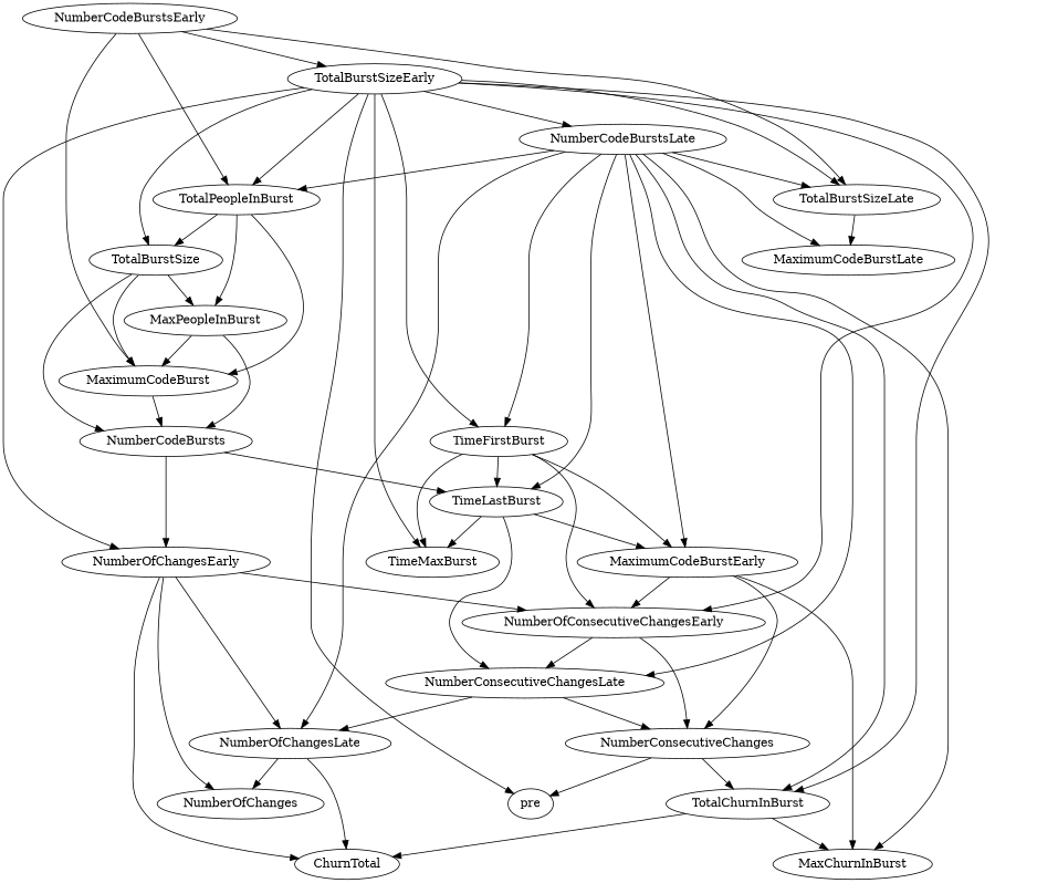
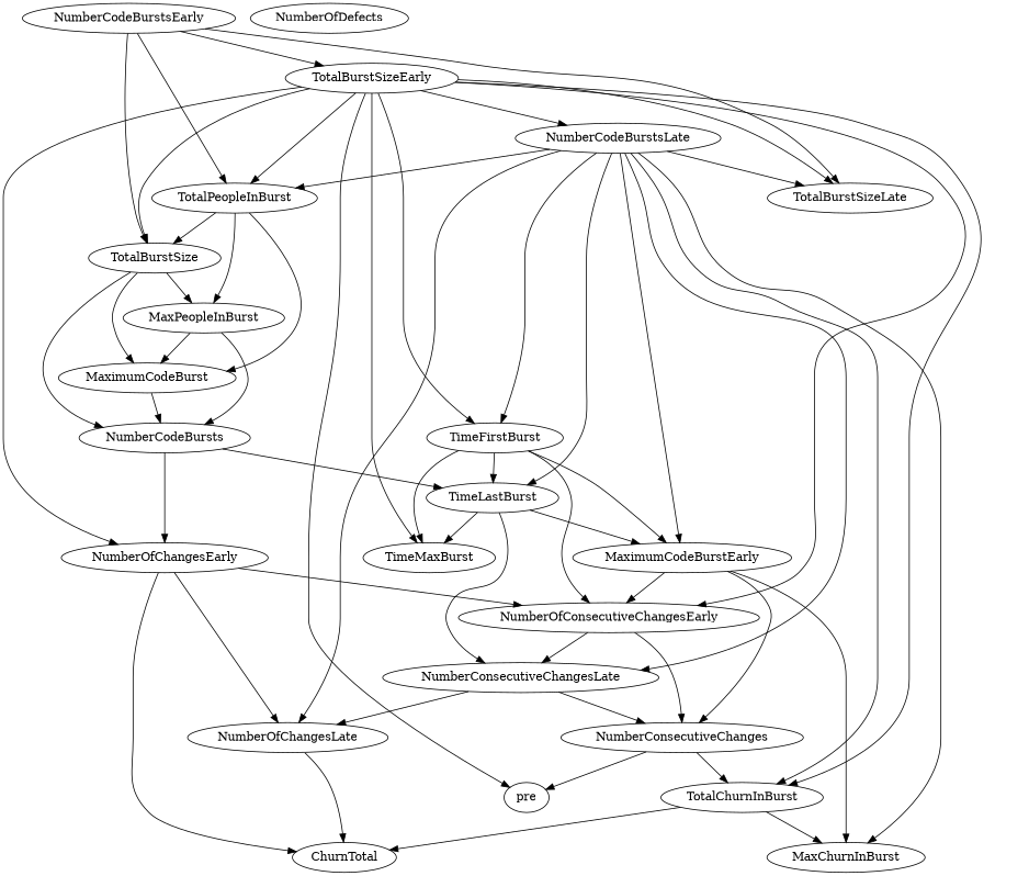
  digraph {
    TotalPeopleInBurst
    MaxPeopleInBurst
    MaximumCodeBurst
    TotalBurstSize
    NumberCodeBursts
    TimeLastBurst
    NumberOfChangesEarly
    TotalBurstSizeLate
-   MaximumCodeBurstLate
    NumberCodeBurstsLate
    NumberOfChangesLate
    MaxChurnInBurst
    MaximumCodeBurstEarly
    TimeFirstBurst
    TotalChurnInBurst
    NumberConsecutiveChangesLate
-   NumberOfChanges
    ChurnTotal
    NumberOfConsecutiveChangesEarly
    NumberConsecutiveChanges
    TimeMaxBurst
    pre
    NumberCodeBurstsEarly
    TotalBurstSizeEarly
+   NumberOfDefects
    TotalPeopleInBurst -> MaxPeopleInBurst
    TotalPeopleInBurst -> MaximumCodeBurst
    TotalPeopleInBurst -> TotalBurstSize
    MaxPeopleInBurst -> MaximumCodeBurst
    MaxPeopleInBurst -> NumberCodeBursts
    MaximumCodeBurst -> NumberCodeBursts
    TotalBurstSize -> MaxPeopleInBurst
    TotalBurstSize -> MaximumCodeBurst
    TotalBurstSize -> NumberCodeBursts
    NumberCodeBursts -> TimeLastBurst
    NumberCodeBursts -> NumberOfChangesEarly
    TimeLastBurst -> MaximumCodeBurstEarly
    TimeLastBurst -> NumberConsecutiveChangesLate
    TimeLastBurst -> TimeMaxBurst
    NumberOfChangesEarly -> NumberOfChangesLate
-   NumberOfChangesEarly -> NumberOfChanges
    NumberOfChangesEarly -> ChurnTotal
    NumberOfChangesEarly -> NumberOfConsecutiveChangesEarly
-   TotalBurstSizeLate -> MaximumCodeBurstLate
    NumberCodeBurstsLate -> TotalPeopleInBurst
    NumberCodeBurstsLate -> TimeLastBurst
    NumberCodeBurstsLate -> TotalBurstSizeLate
-   NumberCodeBurstsLate -> MaximumCodeBurstLate
    NumberCodeBurstsLate -> NumberOfChangesLate
    NumberCodeBurstsLate -> MaxChurnInBurst
    NumberCodeBurstsLate -> MaximumCodeBurstEarly
    NumberCodeBurstsLate -> TimeFirstBurst
    NumberCodeBurstsLate -> TotalChurnInBurst
    NumberCodeBurstsLate -> NumberConsecutiveChangesLate
-   NumberOfChangesLate -> NumberOfChanges
    NumberOfChangesLate -> ChurnTotal
    MaximumCodeBurstEarly -> MaxChurnInBurst
    MaximumCodeBurstEarly -> NumberOfConsecutiveChangesEarly
    MaximumCodeBurstEarly -> NumberConsecutiveChanges
    TimeFirstBurst -> TimeLastBurst
    TimeFirstBurst -> MaximumCodeBurstEarly
    TimeFirstBurst -> NumberOfConsecutiveChangesEarly
    TimeFirstBurst -> TimeMaxBurst
    TotalChurnInBurst -> MaxChurnInBurst
    TotalChurnInBurst -> ChurnTotal
    NumberConsecutiveChangesLate -> NumberOfChangesLate
    NumberConsecutiveChangesLate -> NumberConsecutiveChanges
    NumberOfConsecutiveChangesEarly -> NumberConsecutiveChangesLate
    NumberOfConsecutiveChangesEarly -> NumberConsecutiveChanges
    NumberConsecutiveChanges -> TotalChurnInBurst
    NumberConsecutiveChanges -> pre
    NumberCodeBurstsEarly -> TotalPeopleInBurst
-   NumberCodeBurstsEarly -> MaximumCodeBurst
+   NumberCodeBurstsEarly -> TotalBurstSize
    NumberCodeBurstsEarly -> TotalBurstSizeLate
    NumberCodeBurstsEarly -> TotalBurstSizeEarly
    TotalBurstSizeEarly -> TotalPeopleInBurst
    TotalBurstSizeEarly -> TotalBurstSize
    TotalBurstSizeEarly -> NumberOfChangesEarly
    TotalBurstSizeEarly -> TotalBurstSizeLate
    TotalBurstSizeEarly -> NumberCodeBurstsLate
    TotalBurstSizeEarly -> TimeFirstBurst
    TotalBurstSizeEarly -> TotalChurnInBurst
    TotalBurstSizeEarly -> NumberOfConsecutiveChangesEarly
    TotalBurstSizeEarly -> TimeMaxBurst
    TotalBurstSizeEarly -> pre
  }
